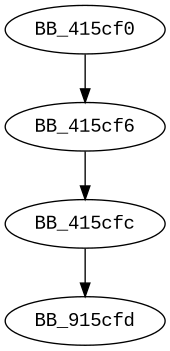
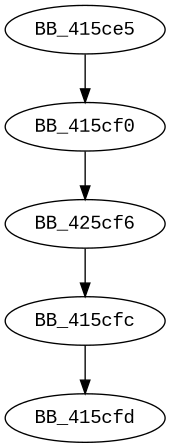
  digraph {
    fontname="Liberation Mono"
    node [fontname="Liberation Mono"]
    edge [fontname="Liberation Mono"]
+   BB_415ce5
    BB_415cf0
-   BB_415cf6
+   BB_415cf6 [label=BB_425cf6]
    BB_415cfc
-   BB_415cfd [label=BB_915cfd]
+   BB_415cfd
+   BB_415ce5 -> BB_415cf0
    BB_415cf0 -> BB_415cf6
    BB_415cf6 -> BB_415cfc
    BB_415cfc -> BB_415cfd
  }
